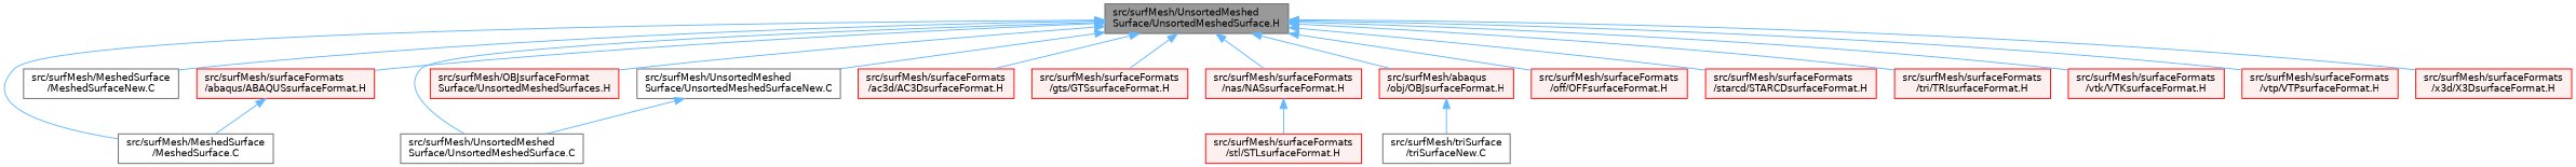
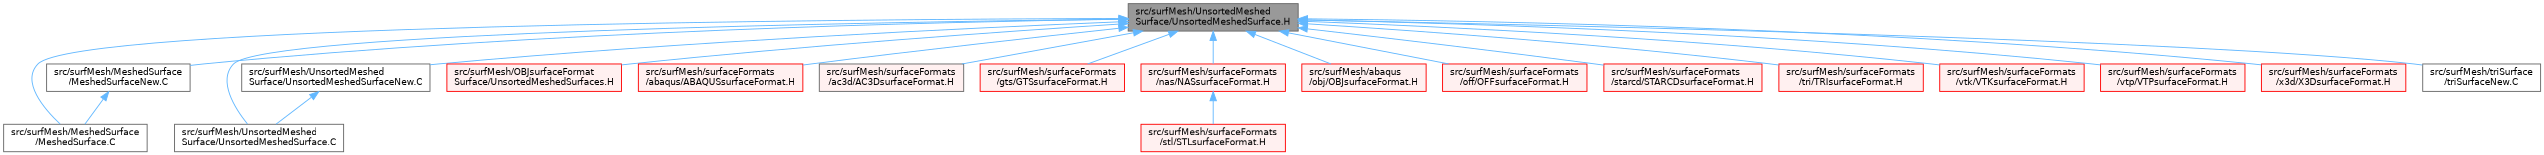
  digraph {
    node [color=red fillcolor="#FFF0F0" fontname=Helvetica fontsize=10 shape=box style=filled]
    edge [color=steelblue1 dir=back fontname=Helvetica fontsize=10 labelfontname=Helvetica labelfontsize=10 style=solid]
    n1 [color=gray40 fillcolor=grey60 fontcolor=black height=0.2 label="src/surfMesh/UnsortedMeshed\lSurface/UnsortedMeshedSurface.H" width=0.4]
    n2 [color=grey40 fillcolor=white height=0.2 label="src/surfMesh/MeshedSurface\l/MeshedSurface.C" width=0.4]
    n3 [color=grey40 fillcolor=white height=0.2 label="src/surfMesh/MeshedSurface\l/MeshedSurfaceNew.C" width=0.4]
    n4 [color=grey40 fillcolor=white height=0.2 label="src/surfMesh/UnsortedMeshed\lSurface/UnsortedMeshedSurface.C" width=0.4]
    n5 [color=grey40 fillcolor=white height=0.2 label="src/surfMesh/UnsortedMeshed\lSurface/UnsortedMeshedSurfaceNew.C" width=0.4]
    n6 [height=0.2 label="src/surfMesh/OBJsurfaceFormat\lSurface/UnsortedMeshedSurfaces.H" width=0.4]
    n7 [height=0.2 label="src/surfMesh/surfaceFormats\l/abaqus/ABAQUSsurfaceFormat.H" width=0.4]
-   n8 [height=0.2 label="src/surfMesh/surfaceFormats\l/ac3d/AC3DsurfaceFormat.H" width=0.4]
+   n8 [color=grey40 height=0.2 label="src/surfMesh/surfaceFormats\l/ac3d/AC3DsurfaceFormat.H" width=0.4]
    n9 [height=0.2 label="src/surfMesh/surfaceFormats\l/gts/GTSsurfaceFormat.H" width=0.4]
    n10 [height=0.2 label="src/surfMesh/surfaceFormats\l/nas/NASsurfaceFormat.H" width=0.4]
    n11 [height=0.2 label="src/surfMesh/abaqus\l/obj/OBJsurfaceFormat.H" width=0.4]
    n12 [height=0.2 label="src/surfMesh/surfaceFormats\l/off/OFFsurfaceFormat.H" width=0.4]
    n13 [height=0.2 label="src/surfMesh/surfaceFormats\l/starcd/STARCDsurfaceFormat.H" width=0.4]
    n14 [height=0.2 label="src/surfMesh/surfaceFormats\l/tri/TRIsurfaceFormat.H" width=0.4]
    n15 [height=0.2 label="src/surfMesh/surfaceFormats\l/vtk/VTKsurfaceFormat.H" width=0.4]
    n16 [height=0.2 label="src/surfMesh/surfaceFormats\l/vtp/VTPsurfaceFormat.H" width=0.4]
    n17 [height=0.2 label="src/surfMesh/surfaceFormats\l/x3d/X3DsurfaceFormat.H" width=0.4]
    n18 [color=grey40 fillcolor=white height=0.2 label="src/surfMesh/triSurface\l/triSurfaceNew.C" width=0.4]
    n19 [height=0.2 label="src/surfMesh/surfaceFormats\l/stl/STLsurfaceFormat.H" width=0.4]
    n1 -> n2
    n1 -> n3
    n1 -> n4
    n1 -> n5
    n1 -> n6
    n1 -> n7
    n1 -> n8
    n1 -> n9
    n1 -> n10
    n1 -> n11
    n1 -> n12
    n1 -> n13
    n1 -> n14
    n1 -> n15
    n1 -> n16
    n1 -> n17
-   n11 -> n18
-   n7 -> n2
+   n1 -> n18
+   n3 -> n2
    n5 -> n4
    n10 -> n19
  }
